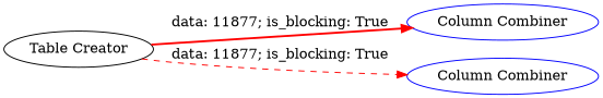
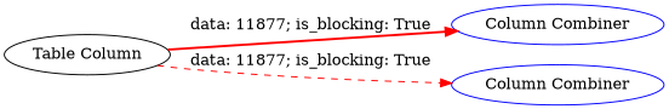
  digraph {
    rankdir=LR
    node [color=blue]
    edge [color=red]
    n1 [label="Column Combiner"]
    n2 [label="Column Combiner"]
-   n3 [label="Table Creator" color=black]
+   n3 [label="Table Column" color=black]
    n3 -> n1 [label="data: 11877; is_blocking: True" style=bold]
    n3 -> n2 [label="data: 11877; is_blocking: True" style=dashed]
  }
